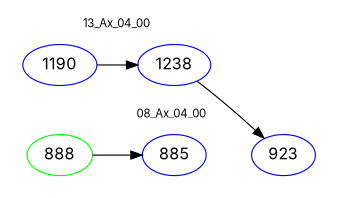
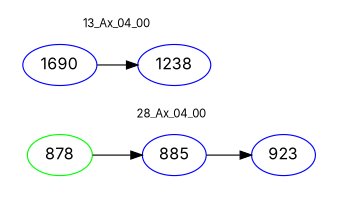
  digraph {
    fontname=Inter
    rankdir=LR
    node [color=blue fontname=Inter]
    edge [color=black fontname=Inter]
-   n1 [label=1190]
+   n1 [label=1690]
    n2 [label=1238]
-   n3 [color=green label=888]
+   n3 [color=green label=878]
    n4 [label=885]
    n5 [label=923]
    subgraph cluster_1 {
      color=white
      fontsize=10
      label="13_Ax_04_00"
      n1
      n2
    }
    subgraph cluster_2 {
      color=white
      fontsize=10
-     label="08_Ax_04_00"
+     label="28_Ax_04_00"
      n3
      n4
      n5
    }
    n1 -> n2
    n3 -> n4
-   n2 -> n5
+   n4 -> n5
  }
